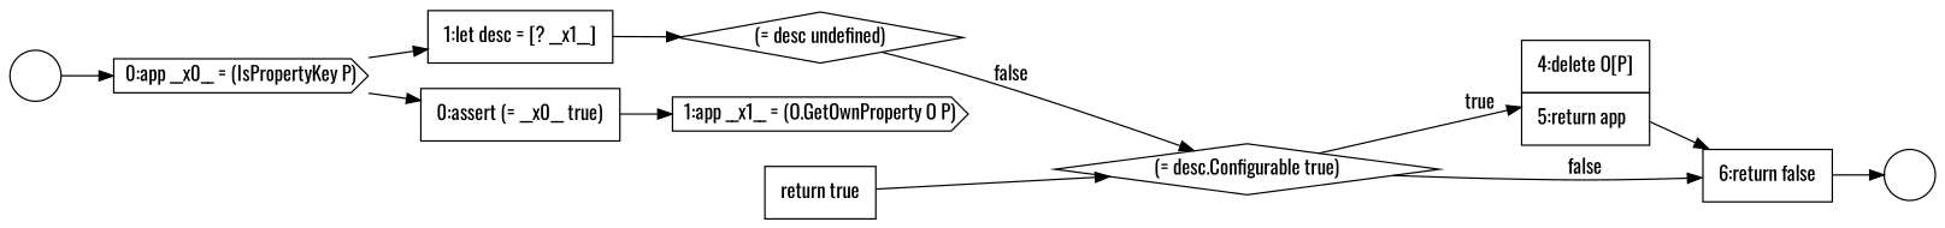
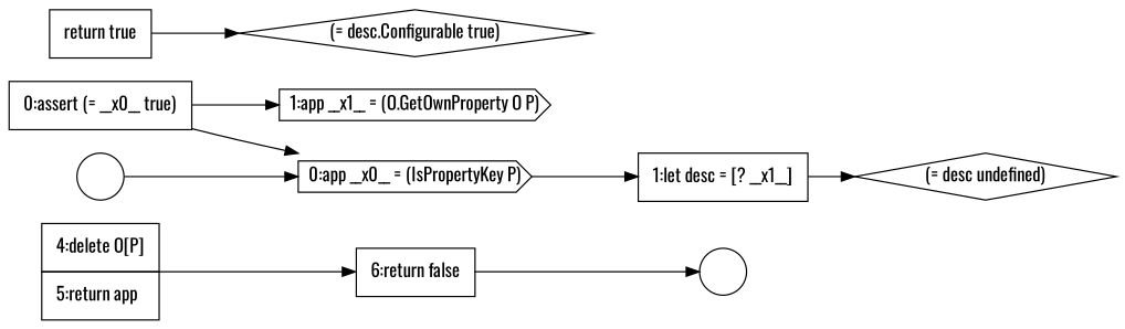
  digraph {
    fontname=Oswald
    rankdir=LR
    node [color=black fillcolor=white fontname=Oswald shape=none style=filled]
    edge [color=black fontname=Oswald]
    n1 [label=<<font color="black">     <table border="0" cellborder="1" cellspacing="0" cellpadding="10">       <tr><td align="left">4:delete O[P]</td></tr>       <tr><td align="left">5:return app</td></tr>     </table>   </font>> margin=0]
    n2 [label=<<font color="black">     <table border="0" cellborder="1" cellspacing="0" cellpadding="10">       <tr><td align="left">6:return false</td></tr>     </table>   </font>> margin=0]
    n3 [label=" " shape=circle]
    n4 [label=<<font color="black">1:app __x1__ = (O.GetOwnProperty O P)</font>> shape=cds]
    n5 [label=<<font color="black">     <table border="0" cellborder="1" cellspacing="0" cellpadding="10">       <tr><td align="left">1:let desc = [? __x1__]</td></tr>     </table>   </font>> margin=0]
    n6 [label=<<font color="black">(= desc undefined)</font>> shape=diamond]
    n7 [label=<<font color="black">     <table border="0" cellborder="1" cellspacing="0" cellpadding="10">       <tr><td align="left">0:assert (= __x0__ true)</td></tr>     </table>   </font>> margin=0]
    n8 [label=<<font color="black">(= desc.Configurable true)</font>> shape=diamond]
    n9 [label=<<font color="black">     <table border="0" cellborder="1" cellspacing="0" cellpadding="10">       <tr><td align="left">return true</td></tr>     </table>   </font>> margin=0]
    n10 [label=" " shape=circle]
    n11 [label=<<font color="black">0:app __x0__ = (IsPropertyKey P)</font>> shape=cds]
    n1 -> n2
    n2 -> n3
    n5 -> n6
-   n6 -> n8 [label=<<font color="black">false</font>>]
    n7 -> n4
-   n8 -> n1 [label=<<font color="black">true</font>>]
-   n8 -> n2 [label=<<font color="black">false</font>>]
    n9 -> n8
    n10 -> n11
    n11 -> n5
-   n11 -> n7
+   n7 -> n11
  }
